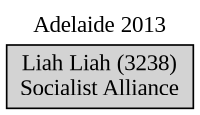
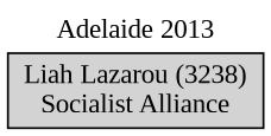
  digraph {
    label="Adelaide 2013"
    labelloc=t
    mclimit=10
    fontname="Liberation Serif"
-   n1 [label="Liah Liah (3238)\nSocialist Alliance" shape=box style=filled fillcolor=lightgrey fontname="Liberation Serif"]
+   n1 [label="Liah Lazarou (3238)\nSocialist Alliance" shape=box style=filled fillcolor=lightgrey fontname="Liberation Serif"]
  }
